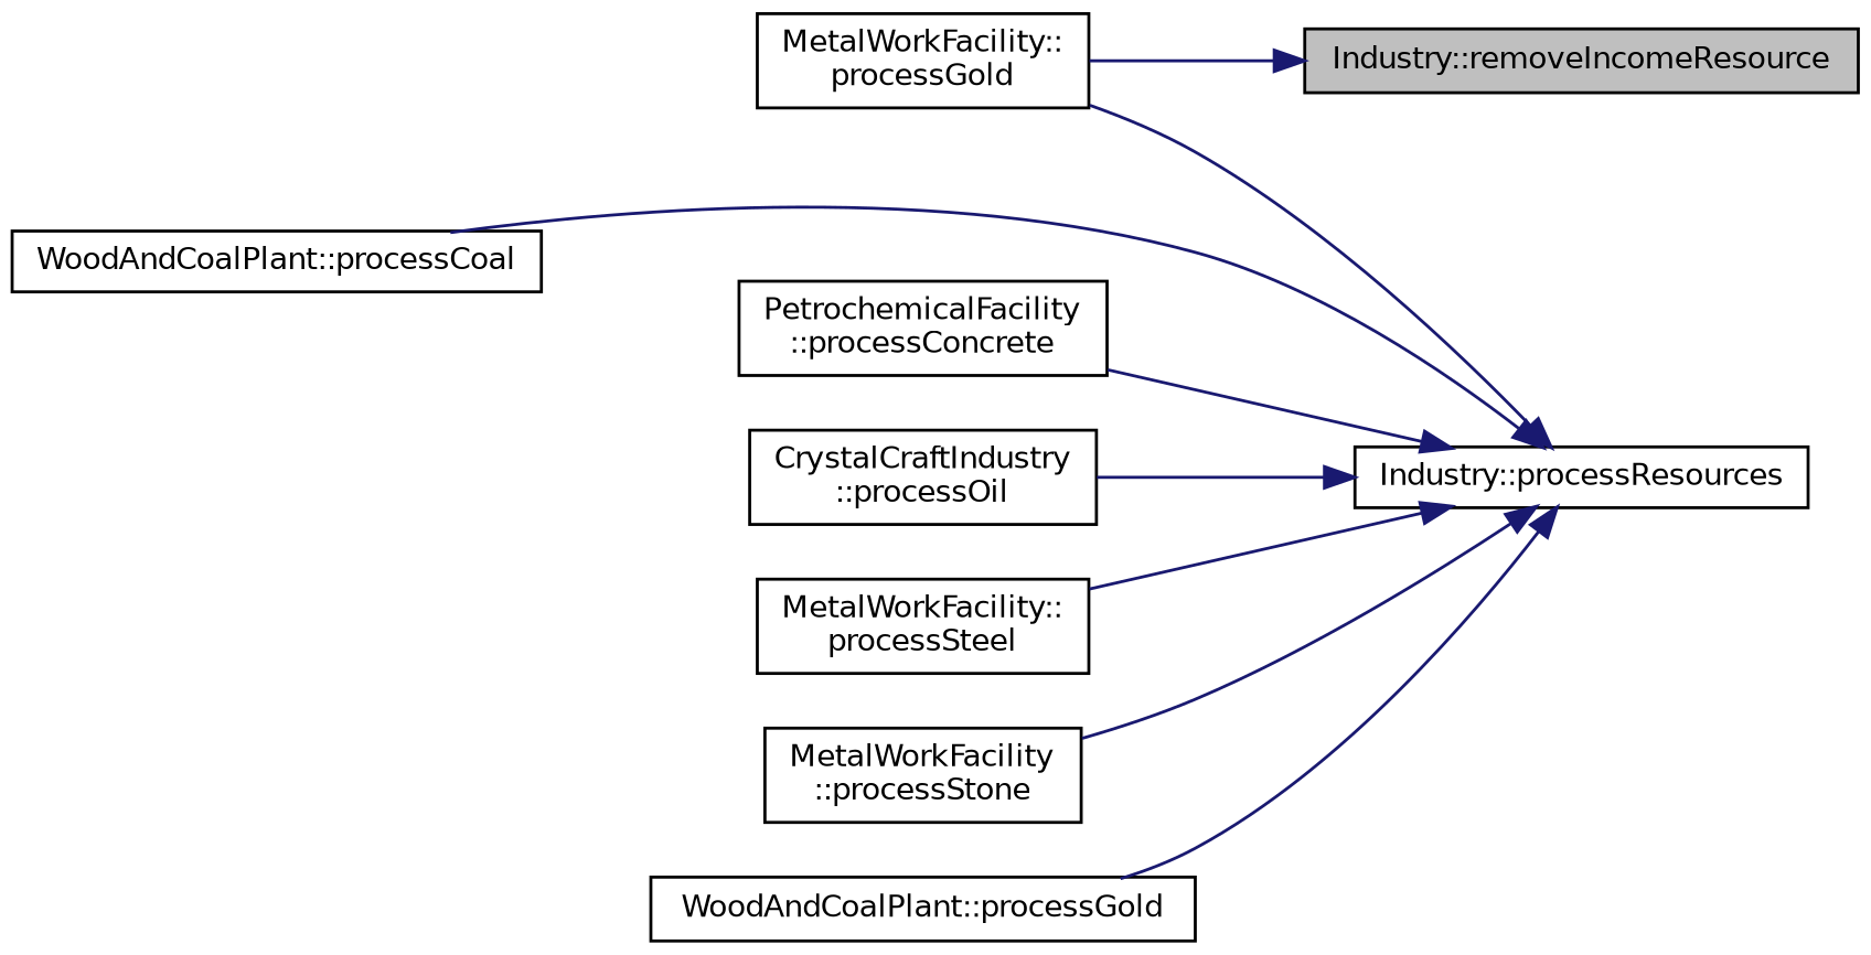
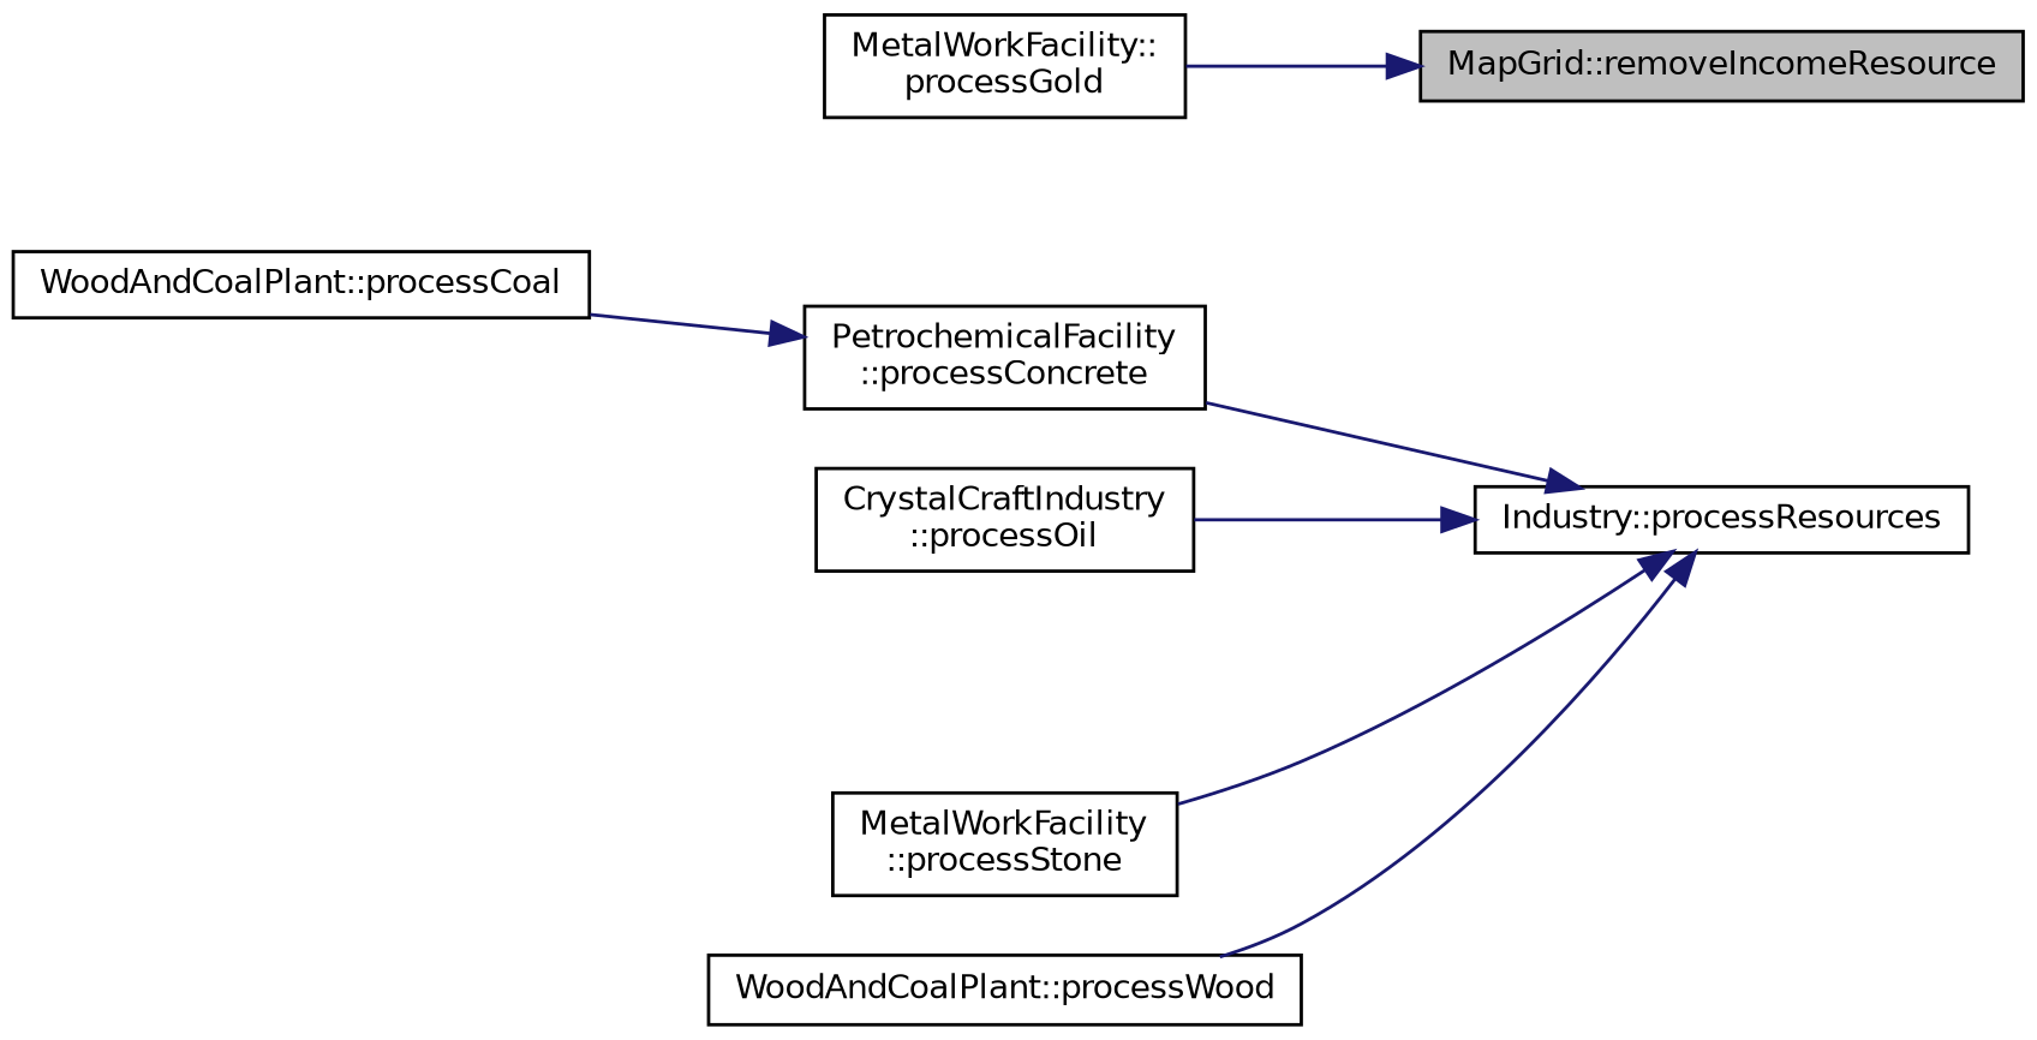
  digraph {
    rankdir=RL
    node [color=black fillcolor=white fontname=Helvetica fontsize=10 shape=record style=filled]
    edge [color=midnightblue dir=back fontname=Helvetica fontsize=10 labelfontname=Helvetica labelfontsize=10 style=solid]
-   n1 [fillcolor=grey75 fontcolor=black height=0.2 label="Industry::removeIncomeResource" width=0.4]
+   n1 [fillcolor=grey75 fontcolor=black height=0.2 label="MapGrid::removeIncomeResource" width=0.4]
    n2 [height=0.2 label="MetalWorkFacility::\lprocessGold" width=0.4]
    n3 [height=0.2 label="Industry::processResources" width=0.4]
    n4 [height=0.2 label="WoodAndCoalPlant::processCoal" width=0.4]
    n5 [height=0.2 label="PetrochemicalFacility\l::processConcrete" width=0.4]
    n6 [height=0.2 label="CrystalCraftIndustry\l::processOil" width=0.4]
-   n7 [height=0.2 label="MetalWorkFacility::\lprocessSteel" width=0.4]
    n8 [height=0.2 label="MetalWorkFacility\l::processStone" width=0.4]
-   n9 [height=0.2 label="WoodAndCoalPlant::processGold" width=0.4]
+   n9 [height=0.2 label="WoodAndCoalPlant::processWood" width=0.4]
    n1 -> n2
-   n3 -> n2
-   n3 -> n4
+   n5 -> n4
    n3 -> n5
    n3 -> n6
-   n3 -> n7
    n3 -> n8
    n3 -> n9
  }
